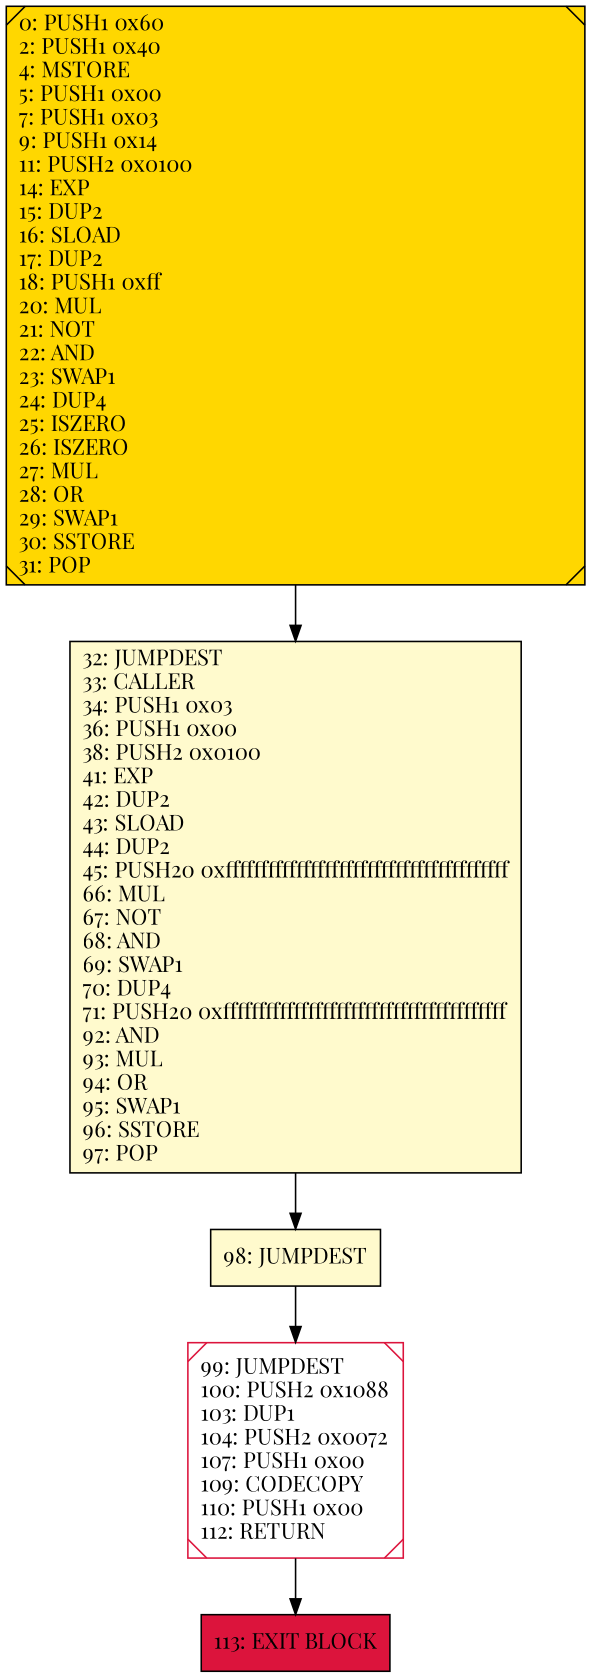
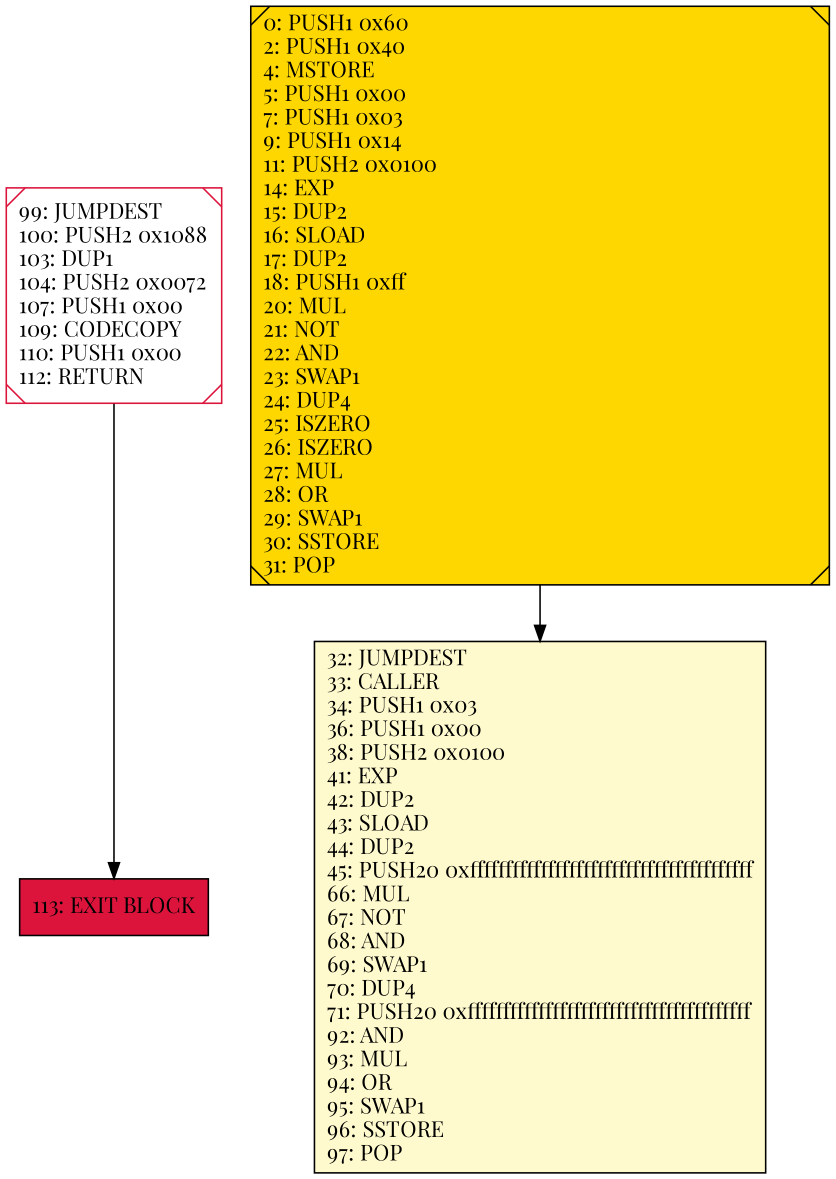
  digraph {
    rankdir=UD
    fontname="Playfair Display"
    node [color=black fillcolor=lemonchiffon fontcolor=black fontname="Playfair Display" shape=box style=filled]
    edge [fontname="Playfair Display"]
    n1 [fillcolor=crimson label="113: EXIT BLOCK\l"]
    n2 [fillcolor=gold label="0: PUSH1 0x60\l2: PUSH1 0x40\l4: MSTORE\l5: PUSH1 0x00\l7: PUSH1 0x03\l9: PUSH1 0x14\l11: PUSH2 0x0100\l14: EXP\l15: DUP2\l16: SLOAD\l17: DUP2\l18: PUSH1 0xff\l20: MUL\l21: NOT\l22: AND\l23: SWAP1\l24: DUP4\l25: ISZERO\l26: ISZERO\l27: MUL\l28: OR\l29: SWAP1\l30: SSTORE\l31: POP\l" shape=Msquare]
    n3 [label="32: JUMPDEST\l33: CALLER\l34: PUSH1 0x03\l36: PUSH1 0x00\l38: PUSH2 0x0100\l41: EXP\l42: DUP2\l43: SLOAD\l44: DUP2\l45: PUSH20 0xffffffffffffffffffffffffffffffffffffffff\l66: MUL\l67: NOT\l68: AND\l69: SWAP1\l70: DUP4\l71: PUSH20 0xffffffffffffffffffffffffffffffffffffffff\l92: AND\l93: MUL\l94: OR\l95: SWAP1\l96: SSTORE\l97: POP\l"]
    n4 [color=crimson fillcolor=white label="99: JUMPDEST\l100: PUSH2 0x1088\l103: DUP1\l104: PUSH2 0x0072\l107: PUSH1 0x00\l109: CODECOPY\l110: PUSH1 0x00\l112: RETURN\l" shape=Msquare]
-   n5 [label="98: JUMPDEST\l"]
    n2 -> n3
-   n3 -> n5
    n4 -> n1
-   n5 -> n4
  }
